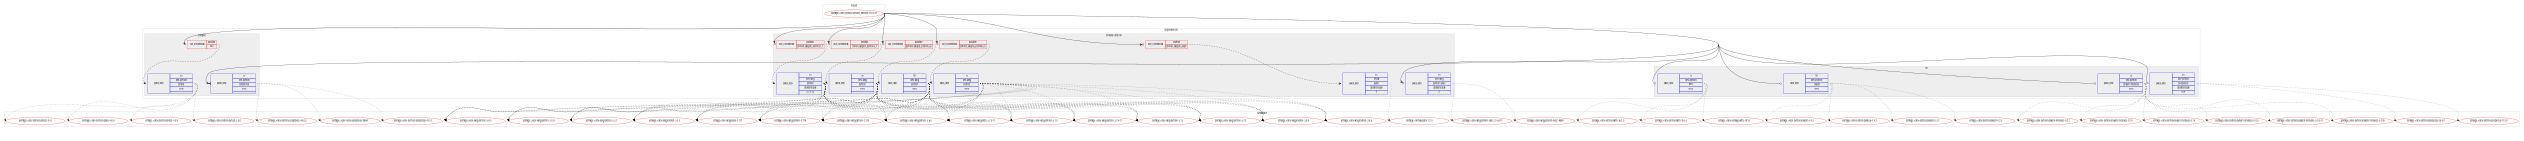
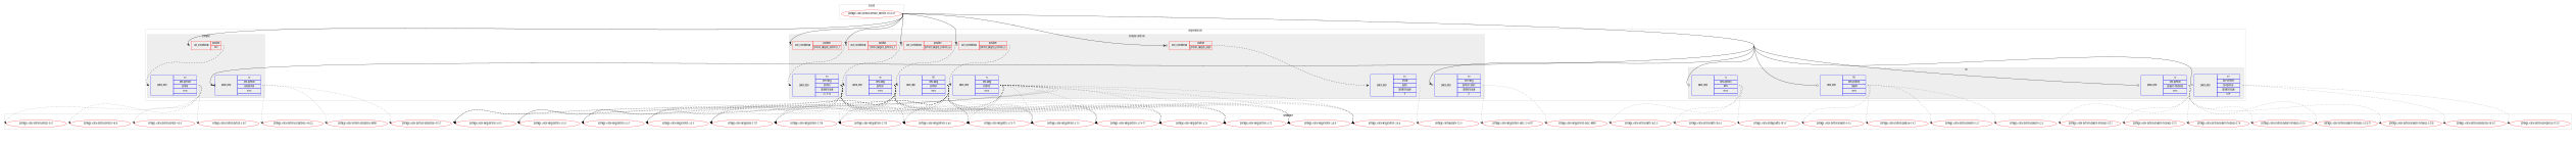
  digraph {
    compound=true
    concentrate=true
    fontname=Inter
    fontsize=10
    newrank=true
    rankdir=TB
    ranksep=1.5
    node [color=red fontname=Inter fontsize=10]
    edge [arrowhead=vee fontname=Inter headport=w style=dotted tailport=e weight=100]
    n1 [label="portage://dev-python/service_identity-17.0.0-r1" width=4]
    n2 [color=blue label=<<TABLE BORDER="0" CELLBORDER="1" CELLSPACING="0" CELLPADDING="4" WIDTH="220"><TR><TD ROWSPAN="6" CELLPADDING="30">pack_dep</TD></TR><TR><TD WIDTH="110">no</TD></TR><TR><TD>dev-python</TD></TR><TR><TD>pytest</TD></TR><TR><TD>none</TD></TR><TR><TD></TD></TR></TABLE>> shape=none]
    n3 [label=<<TABLE BORDER="0" CELLBORDER="1" CELLSPACING="0" CELLPADDING="4"><TR><TD ROWSPAN="3" CELLPADDING="10">use_conditional</TD></TR><TR><TD>positive</TD></TR><TR><TD>test</TD></TR></TABLE>> shape=none]
    n4 [color=blue label=<<TABLE BORDER="0" CELLBORDER="1" CELLSPACING="0" CELLPADDING="4" WIDTH="220"><TR><TD ROWSPAN="6" CELLPADDING="30">pack_dep</TD></TR><TR><TD WIDTH="110">no</TD></TR><TR><TD>dev-python</TD></TR><TR><TD>setuptools</TD></TR><TR><TD>none</TD></TR><TR><TD></TD></TR></TABLE>> shape=none]
    n5 [color=blue label=<<TABLE BORDER="0" CELLBORDER="1" CELLSPACING="0" CELLPADDING="4" WIDTH="220"><TR><TD ROWSPAN="6" CELLPADDING="30">pack_dep</TD></TR><TR><TD WIDTH="110">no</TD></TR><TR><TD>virtual</TD></TR><TR><TD>pypy</TD></TR><TR><TD>greaterequal</TD></TR><TR><TD>5</TD></TR></TABLE>> shape=none]
    n6 [label=<<TABLE BORDER="0" CELLBORDER="1" CELLSPACING="0" CELLPADDING="4"><TR><TD ROWSPAN="3" CELLPADDING="10">use_conditional</TD></TR><TR><TD>positive</TD></TR><TR><TD>python_targets_pypy</TD></TR></TABLE>> shape=none]
    n7 [color=blue label=<<TABLE BORDER="0" CELLBORDER="1" CELLSPACING="0" CELLPADDING="4" WIDTH="220"><TR><TD ROWSPAN="6" CELLPADDING="30">pack_dep</TD></TR><TR><TD WIDTH="110">no</TD></TR><TR><TD>dev-lang</TD></TR><TR><TD>python</TD></TR><TR><TD>greaterequal</TD></TR><TR><TD>2.7.5-r2</TD></TR></TABLE>> shape=none]
    n8 [label=<<TABLE BORDER="0" CELLBORDER="1" CELLSPACING="0" CELLPADDING="4"><TR><TD ROWSPAN="3" CELLPADDING="10">use_conditional</TD></TR><TR><TD>positive</TD></TR><TR><TD>python_targets_python2_7</TD></TR></TABLE>> shape=none]
    n9 [color=blue label=<<TABLE BORDER="0" CELLBORDER="1" CELLSPACING="0" CELLPADDING="4" WIDTH="220"><TR><TD ROWSPAN="6" CELLPADDING="30">pack_dep</TD></TR><TR><TD WIDTH="110">no</TD></TR><TR><TD>dev-lang</TD></TR><TR><TD>python</TD></TR><TR><TD>none</TD></TR><TR><TD></TD></TR></TABLE>> shape=none]
    n10 [label=<<TABLE BORDER="0" CELLBORDER="1" CELLSPACING="0" CELLPADDING="4"><TR><TD ROWSPAN="3" CELLPADDING="10">use_conditional</TD></TR><TR><TD>positive</TD></TR><TR><TD>python_targets_python3_5</TD></TR></TABLE>> shape=none]
    n11 [color=blue label=<<TABLE BORDER="0" CELLBORDER="1" CELLSPACING="0" CELLPADDING="4" WIDTH="220"><TR><TD ROWSPAN="6" CELLPADDING="30">pack_dep</TD></TR><TR><TD WIDTH="110">no</TD></TR><TR><TD>dev-lang</TD></TR><TR><TD>python</TD></TR><TR><TD>none</TD></TR><TR><TD></TD></TR></TABLE>> shape=none]
    n12 [label=<<TABLE BORDER="0" CELLBORDER="1" CELLSPACING="0" CELLPADDING="4"><TR><TD ROWSPAN="3" CELLPADDING="10">use_conditional</TD></TR><TR><TD>positive</TD></TR><TR><TD>python_targets_python3_6</TD></TR></TABLE>> shape=none]
    n13 [color=blue label=<<TABLE BORDER="0" CELLBORDER="1" CELLSPACING="0" CELLPADDING="4" WIDTH="220"><TR><TD ROWSPAN="6" CELLPADDING="30">pack_dep</TD></TR><TR><TD WIDTH="110">no</TD></TR><TR><TD>dev-lang</TD></TR><TR><TD>python</TD></TR><TR><TD>none</TD></TR><TR><TD></TD></TR></TABLE>> shape=none]
    n14 [label=<<TABLE BORDER="0" CELLBORDER="1" CELLSPACING="0" CELLPADDING="4"><TR><TD ROWSPAN="3" CELLPADDING="10">use_conditional</TD></TR><TR><TD>positive</TD></TR><TR><TD>python_targets_python3_7</TD></TR></TABLE>> shape=none]
    n15 [color=blue label=<<TABLE BORDER="0" CELLBORDER="1" CELLSPACING="0" CELLPADDING="4" WIDTH="220"><TR><TD ROWSPAN="6" CELLPADDING="30">pack_dep</TD></TR><TR><TD WIDTH="110">no</TD></TR><TR><TD>dev-lang</TD></TR><TR><TD>python-exec</TD></TR><TR><TD>greaterequal</TD></TR><TR><TD>2</TD></TR></TABLE>> shape=none]
    n16 [color=blue label=<<TABLE BORDER="0" CELLBORDER="1" CELLSPACING="0" CELLPADDING="4" WIDTH="220"><TR><TD ROWSPAN="6" CELLPADDING="30">pack_dep</TD></TR><TR><TD WIDTH="110">no</TD></TR><TR><TD>dev-python</TD></TR><TR><TD>attrs</TD></TR><TR><TD>none</TD></TR><TR><TD></TD></TR></TABLE>> shape=none]
    n17 [color=blue label=<<TABLE BORDER="0" CELLBORDER="1" CELLSPACING="0" CELLPADDING="4" WIDTH="220"><TR><TD ROWSPAN="6" CELLPADDING="30">pack_dep</TD></TR><TR><TD WIDTH="110">no</TD></TR><TR><TD>dev-python</TD></TR><TR><TD>pyasn1</TD></TR><TR><TD>none</TD></TR><TR><TD></TD></TR></TABLE>> shape=none]
    n18 [color=blue label=<<TABLE BORDER="0" CELLBORDER="1" CELLSPACING="0" CELLPADDING="4" WIDTH="220"><TR><TD ROWSPAN="6" CELLPADDING="30">pack_dep</TD></TR><TR><TD WIDTH="110">no</TD></TR><TR><TD>dev-python</TD></TR><TR><TD>pyasn1-modules</TD></TR><TR><TD>none</TD></TR><TR><TD></TD></TR></TABLE>> shape=none]
    n19 [color=blue label=<<TABLE BORDER="0" CELLBORDER="1" CELLSPACING="0" CELLPADDING="4" WIDTH="220"><TR><TD ROWSPAN="6" CELLPADDING="30">pack_dep</TD></TR><TR><TD WIDTH="110">no</TD></TR><TR><TD>dev-python</TD></TR><TR><TD>pyopenssl</TD></TR><TR><TD>greaterequal</TD></TR><TR><TD>0.14</TD></TR></TABLE>> shape=none]
    n20 [label="portage://dev-python/pytest-3.10.1" width=4]
    n21 [label="portage://dev-python/pytest-4.5.0" width=4]
-   n22 [label="portage://dev-python/pack-4.6.6" width=4]
+   n22 [label="portage://dev-python/pytest-4.6.6" width=4]
    n23 [label="portage://dev-python/pytest-5.0.1" width=4]
    n24 [label="portage://dev-python/setuptools-40.6.3" width=4]
    n25 [label="portage://dev-python/setuptools-41.5.1" width=4]
-   n26 [label="portage://dev-none/setuptools-9999" width=4]
+   n26 [label="portage://dev-python/setuptools-9999" width=4]
    n27 [label="portage://virtual/pypy-7.2.0" width=4]
    n28 [label="portage://dev-lang/python-2.7.15" width=4]
    n29 [label="portage://dev-lang/python-2.7.16" width=4]
    n30 [label="portage://dev-lang/pypy-2.7.17" width=4]
    n31 [label="portage://dev-lang/python-3.5.5" width=4]
    n32 [label="portage://dev-lang/python-3.5.7" width=4]
    n33 [label="portage://dev-lang/python-3.5.9" width=4]
    n34 [label="portage://dev-lang/python-3.6.5" width=4]
    n35 [label="portage://dev-lang/python-3.6.8" width=4]
    n36 [label="portage://dev-lang/python-3.6.9" width=4]
    n37 [label="portage://dev-lang/python-3.7.2" width=4]
    n38 [label="portage://dev-lang/python-3.7.3" width=4]
    n39 [label="portage://dev-lang/python-3.7.4-r1" width=4]
    n40 [label="portage://dev-lang/python-3.7.5" width=4]
    n41 [label="portage://dev-lang/attrs-3.7.5-r1" width=4]
    n42 [label="portage://dev-lang/python-3.8.0" width=4]
    n43 [label="portage://dev-lang/python-exec-2.4.6-r1" width=4]
    n44 [label="portage://dev-lang/python-exec-9999" width=4]
    n45 [label="portage://dev-python/attrs-18.2.0" width=4]
    n46 [label="portage://dev-portage/attrs-19.1.0" width=4]
    n47 [label="portage://dev-python/attrs-19.3.0" width=4]
    n48 [label="portage://dev-python/pyasn1-0.2.3" width=4]
    n49 [label="portage://dev-python/pyasn1-0.3.7" width=4]
    n50 [label="portage://dev-python/pyasn8-0.4.2" width=4]
    n51 [label="portage://dev-python/pyasn1-0.4.3" width=4]
    n52 [label="portage://dev-python/pyasn1-modules-0.0.10" width=4]
    n53 [label="portage://dev-python/pyasn1-modules-0.0.5-r1" width=4]
    n54 [label="portage://dev-python/pyasn1-modules-0.0.0" width=4]
    n55 [label="portage://dev-python/pyasn1-modules-0.1.4" width=4]
    n56 [label="portage://dev-python/pyasn1-modules-0.1.5" width=4]
    n57 [label="portage://dev-python/pyasn1-modules-0.2.1" width=4]
    n58 [label="portage://dev-python/pyopenssl-17.5.0" width=4]
    n59 [label="portage://dev-python/pyopenssl-19.0.0" width=4]
    subgraph cluster_1 {
      color=gray
      label=<<i>ebuild</i>>
      rank=same
      n1
    }
    subgraph cluster_2 {
      color=gray
      label=<<i>dependencies</i>>
      subgraph cluster_3 {
        color=gray
        fillcolor="#eeeeee"
        label=<<i>compile</i>>
        style=filled
        subgraph sub_4 {
          color=gray
          fillcolor="#eeeeee"
          label=<<i>compile</i>>
          style=filled
          n3
          subgraph sub_5 {
            color=gray
            fillcolor="#eeeeee"
            label=<<i>compile</i>>
            style=filled
            n2
          }
        }
        subgraph sub_6 {
          color=gray
          fillcolor="#eeeeee"
          label=<<i>compile</i>>
          style=filled
          n4
        }
      }
      subgraph cluster_7 {
        color=gray
        fillcolor="#eeeeee"
        label=<<i>compile and run</i>>
        style=filled
        subgraph sub_8 {
          color=gray
          fillcolor="#eeeeee"
          label=<<i>compile and run</i>>
          style=filled
          n6
          subgraph sub_9 {
            color=gray
            fillcolor="#eeeeee"
            label=<<i>compile and run</i>>
            style=filled
            n5
          }
        }
        subgraph sub_10 {
          color=gray
          fillcolor="#eeeeee"
          label=<<i>compile and run</i>>
          style=filled
          n8
          subgraph sub_11 {
            color=gray
            fillcolor="#eeeeee"
            label=<<i>compile and run</i>>
            style=filled
            n7
          }
        }
        subgraph sub_12 {
          color=gray
          fillcolor="#eeeeee"
          label=<<i>compile and run</i>>
          style=filled
          n10
          subgraph sub_13 {
            color=gray
            fillcolor="#eeeeee"
            label=<<i>compile and run</i>>
            style=filled
            n9
          }
        }
        subgraph sub_14 {
          color=gray
          fillcolor="#eeeeee"
          label=<<i>compile and run</i>>
          style=filled
          n12
          subgraph sub_15 {
            color=gray
            fillcolor="#eeeeee"
            label=<<i>compile and run</i>>
            style=filled
            n11
          }
        }
        subgraph sub_16 {
          color=gray
          fillcolor="#eeeeee"
          label=<<i>compile and run</i>>
          style=filled
          n14
          subgraph sub_17 {
            color=gray
            fillcolor="#eeeeee"
            label=<<i>compile and run</i>>
            style=filled
            n13
          }
        }
        subgraph sub_18 {
          color=gray
          fillcolor="#eeeeee"
          label=<<i>compile and run</i>>
          style=filled
          n15
        }
      }
      subgraph cluster_19 {
        color=gray
        fillcolor="#eeeeee"
        label=<<i>run</i>>
        style=filled
        subgraph sub_20 {
          color=gray
          fillcolor="#eeeeee"
          label=<<i>run</i>>
          style=filled
          n16
        }
        subgraph sub_21 {
          color=gray
          fillcolor="#eeeeee"
          label=<<i>run</i>>
          style=filled
          n17
        }
        subgraph sub_22 {
          color=gray
          fillcolor="#eeeeee"
          label=<<i>run</i>>
          style=filled
          n18
        }
        subgraph sub_23 {
          color=gray
          fillcolor="#eeeeee"
          label=<<i>run</i>>
          style=filled
          n19
        }
      }
    }
    subgraph cluster_24 {
      color=gray
      label=<<i>candidates</i>>
      rank=same
      subgraph sub_25 {
        color=black
        label=<<i>candidates</i>>
        nodesep=1
        rank=same
        n20
        n21
        n22
        n23
      }
      subgraph sub_26 {
        color=black
        label=<<i>candidates</i>>
        nodesep=1
        rank=same
        n24
        n25
        n26
      }
      subgraph sub_27 {
        color=black
        label=<<i>candidates</i>>
        nodesep=1
        rank=same
        n27
      }
      subgraph sub_28 {
        color=black
        label=<<i>candidates</i>>
        nodesep=1
        rank=same
        n28
        n29
        n30
        n31
        n32
        n33
        n34
        n35
        n36
        n37
        n38
        n39
        n40
        n41
        n42
      }
      subgraph sub_29 {
        color=black
        label=<<i>candidates</i>>
        nodesep=1
        rank=same
        n28
        n29
        n30
        n31
        n32
        n33
        n34
        n35
        n36
        n37
        n38
        n39
        n40
        n41
        n42
      }
      subgraph sub_30 {
        color=black
        label=<<i>candidates</i>>
        nodesep=1
        rank=same
        n28
        n29
        n30
        n31
        n32
        n33
        n34
        n35
        n36
        n37
        n38
        n39
        n40
        n41
        n42
      }
      subgraph sub_31 {
        color=black
        label=<<i>candidates</i>>
        nodesep=1
        rank=same
        n28
        n29
        n30
        n31
        n32
        n33
        n34
        n35
        n36
        n37
        n38
        n39
        n40
        n41
        n42
      }
      subgraph sub_32 {
        color=black
        label=<<i>candidates</i>>
        nodesep=1
        rank=same
        n43
        n44
      }
      subgraph sub_33 {
        color=black
        label=<<i>candidates</i>>
        nodesep=1
        rank=same
        n45
        n46
        n47
      }
      subgraph sub_34 {
        color=black
        label=<<i>candidates</i>>
        nodesep=1
        rank=same
        n48
        n49
        n50
        n51
      }
      subgraph sub_35 {
        color=black
        label=<<i>candidates</i>>
        nodesep=1
        rank=same
        n52
        n53
        n54
        n55
        n56
        n57
      }
      subgraph sub_36 {
        color=black
        label=<<i>candidates</i>>
        nodesep=1
        rank=same
        n58
        n59
      }
    }
    n1 -> n3 [style=solid weight=20]
    n1 -> n4 [style=solid weight=20]
    n1 -> n6 [arrowhead=odotvee style=solid weight=20]
    n1 -> n8 [arrowhead=odotvee style=solid weight=20]
    n1 -> n10 [arrowhead=odotvee style=solid weight=20]
    n1 -> n12 [arrowhead=odotvee style=solid weight=20]
    n1 -> n14 [arrowhead=odotvee style=solid weight=20]
    n1 -> n15 [arrowhead=odotvee style=solid weight=20]
    n1 -> n16 [arrowhead=odot style=solid weight=20]
    n1 -> n17 [arrowhead=odot style=solid weight=20]
    n1 -> n18 [arrowhead=odot style=solid weight=20]
    n1 -> n19 [arrowhead=odot style=solid weight=20]
    n2 -> n20
    n2 -> n21
    n2 -> n22
    n2 -> n23
    n3 -> n2 [style=dashed weight=20]
    n4 -> n24
    n4 -> n25
    n4 -> n26
    n5 -> n27
    n6 -> n5 [style=dashed weight=20]
    n7 -> n28
    n7 -> n29
    n7 -> n30
    n7 -> n31
    n7 -> n32
    n7 -> n33
    n7 -> n34
    n7 -> n35
    n7 -> n36
    n7 -> n37
    n7 -> n38
    n7 -> n39
    n7 -> n40
    n7 -> n41
    n7 -> n42
    n8 -> n7 [style=dashed weight=20]
    n9 -> n28
    n9 -> n29
    n9 -> n30
    n9 -> n31
    n9 -> n32
    n9 -> n33
    n9 -> n34
    n9 -> n35
    n9 -> n36
    n9 -> n37
    n9 -> n38
    n9 -> n39
    n9 -> n40
    n9 -> n41
    n9 -> n42
    n10 -> n9 [style=dashed weight=20]
    n11 -> n28
    n11 -> n29
    n11 -> n30
    n11 -> n31
    n11 -> n32
    n11 -> n33
    n11 -> n34
    n11 -> n35
    n11 -> n36
    n11 -> n37
    n11 -> n38
    n11 -> n39
    n11 -> n40
    n11 -> n41
    n11 -> n42
    n12 -> n11 [style=dashed weight=20]
    n13 -> n28
    n13 -> n29
    n13 -> n30
    n13 -> n31
    n13 -> n32
    n13 -> n33
    n13 -> n34
    n13 -> n35
    n13 -> n36
    n13 -> n37
    n13 -> n38
    n13 -> n39
    n13 -> n40
    n13 -> n41
    n13 -> n42
    n14 -> n13 [style=dashed weight=20]
    n15 -> n43
    n15 -> n44
    n16 -> n45
    n16 -> n46
    n16 -> n47
    n17 -> n48
    n17 -> n49
    n17 -> n50
    n17 -> n51
    n18 -> n52
    n18 -> n53
    n18 -> n54
    n18 -> n55
    n18 -> n56
    n18 -> n57
    n19 -> n58
    n19 -> n59
  }
